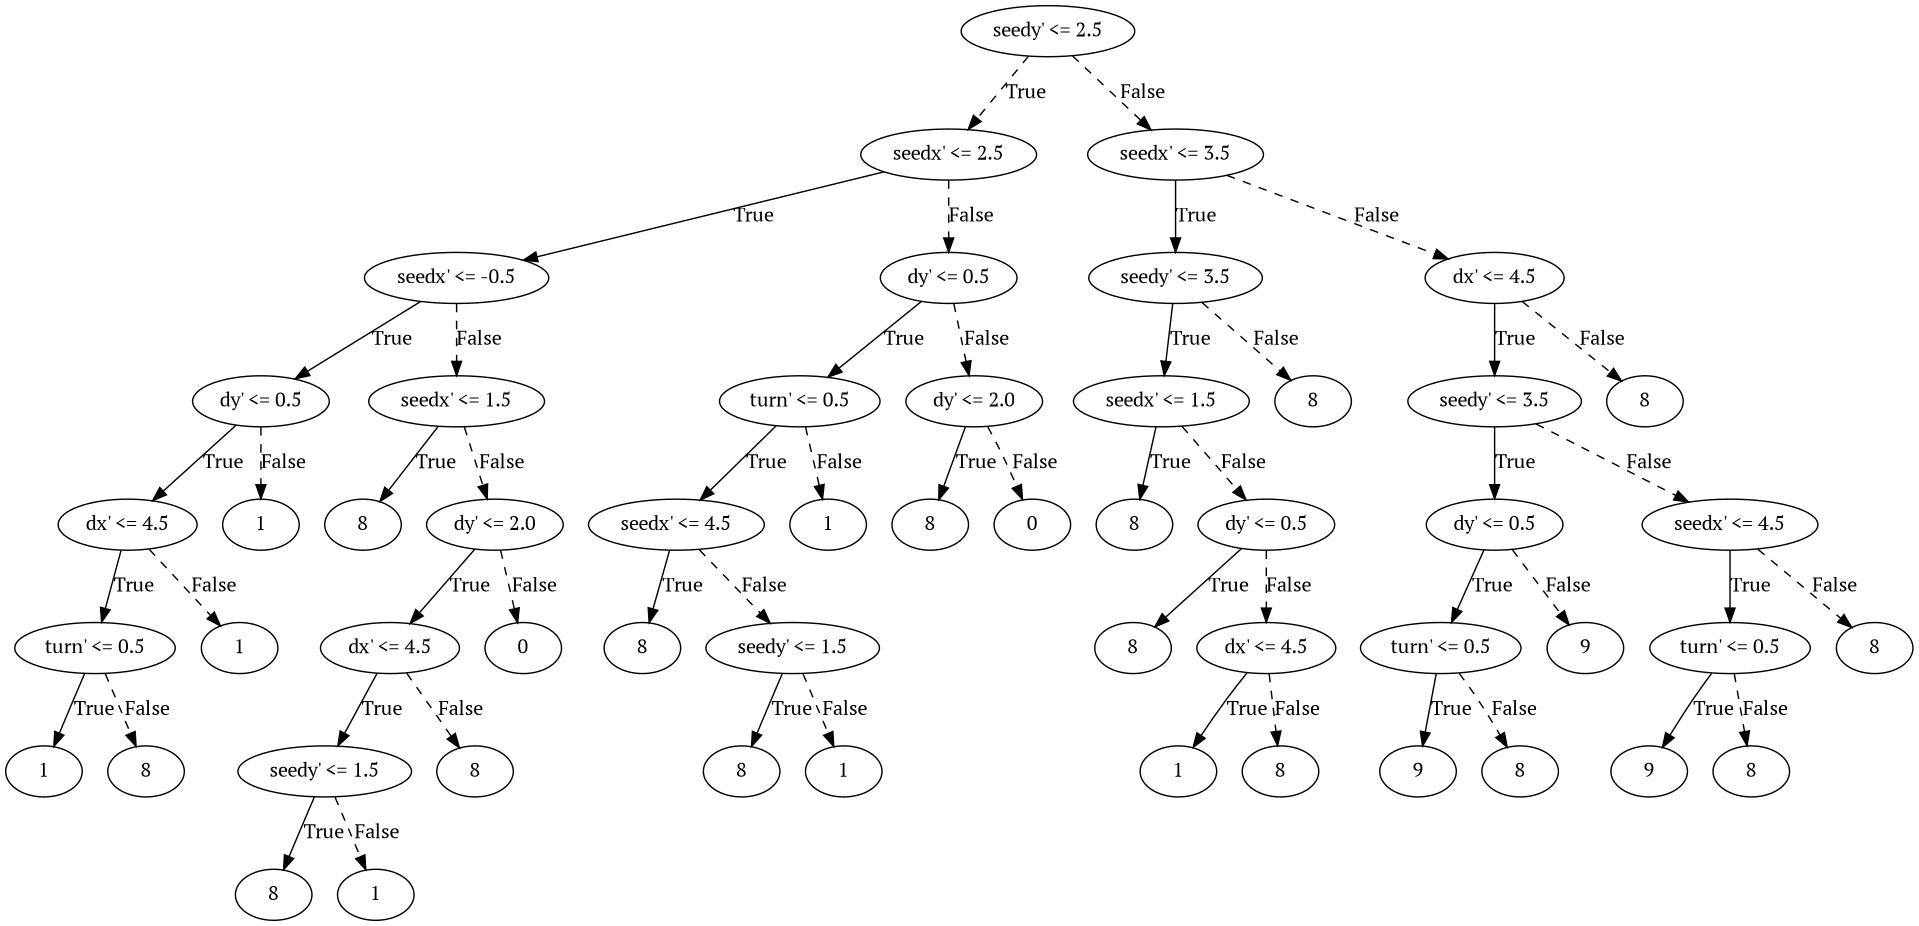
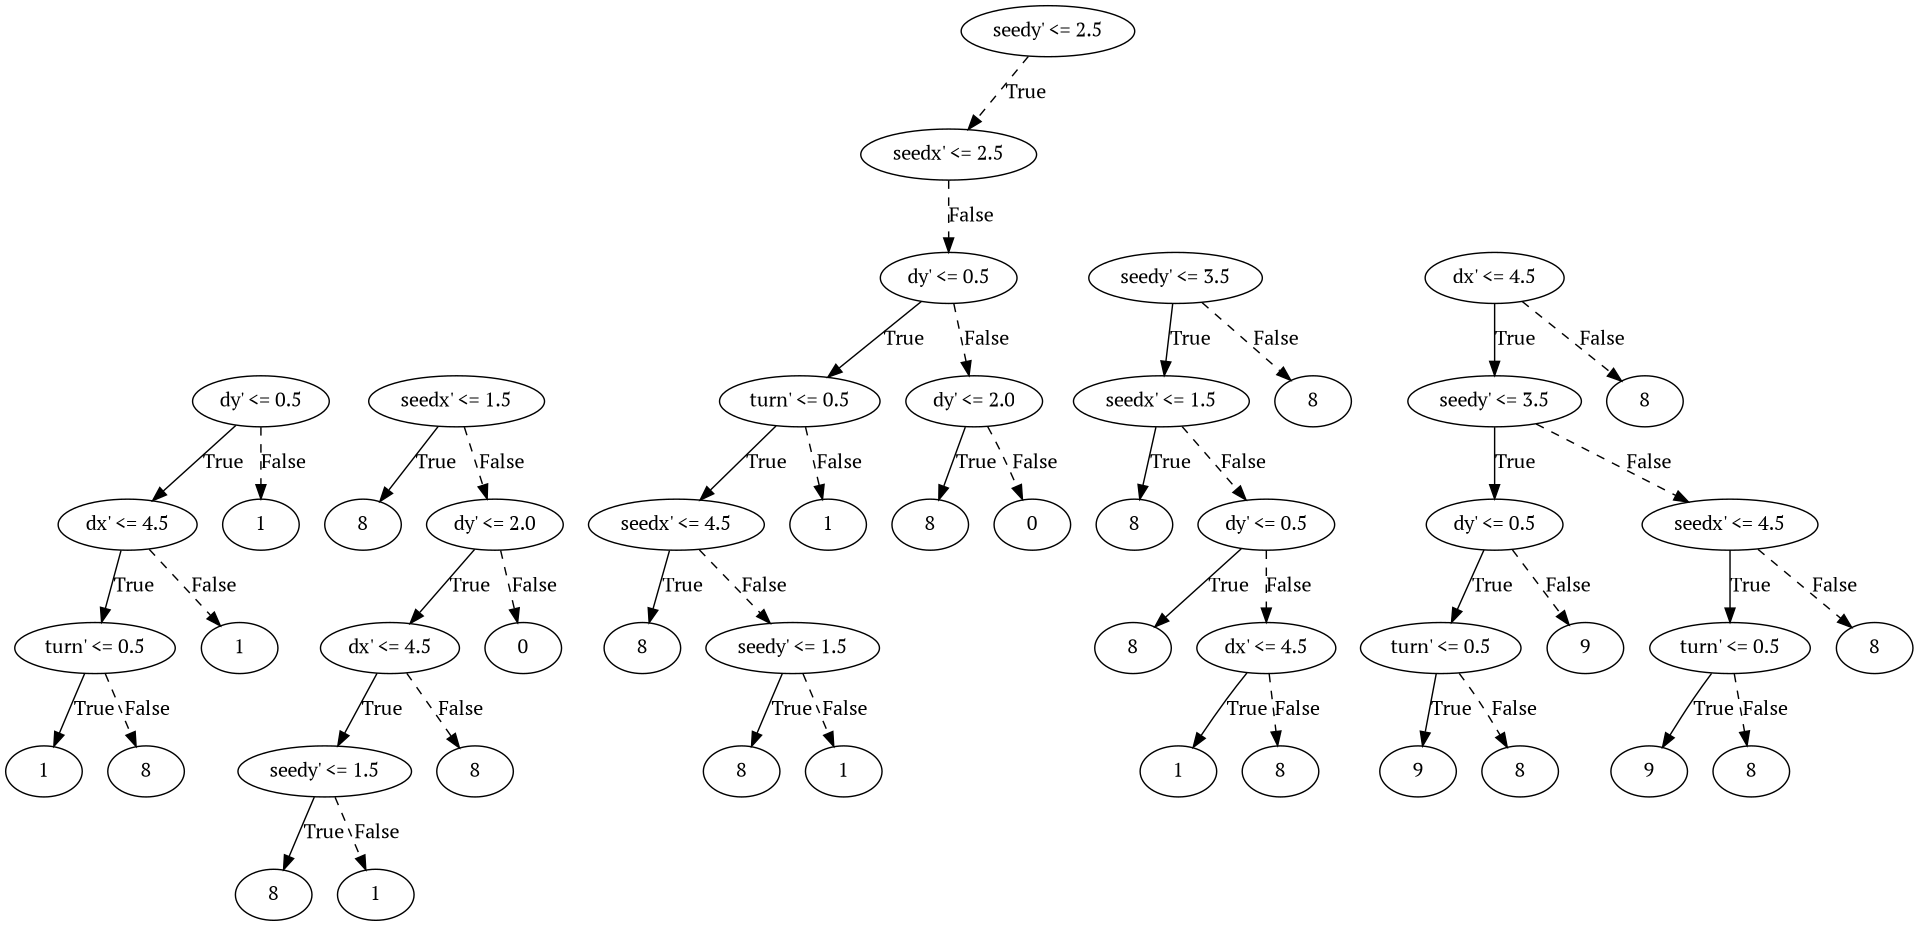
  digraph {
    fontname="PT Serif"
    node [fontname="PT Serif"]
    edge [fontname="PT Serif" style=dashed]
    n1 [label="seedy' <= 2.5"]
    n2 [label="seedx' <= 2.5"]
-   n3 [label="seedx' <= 3.5"]
-   n4 [label="seedx' <= -0.5"]
    n5 [label="dy' <= 0.5"]
    n6 [label="seedy' <= 3.5"]
    n7 [label="dx' <= 4.5"]
    n8 [label="dy' <= 0.5"]
    n9 [label="seedx' <= 1.5"]
    n10 [label="turn' <= 0.5"]
    n11 [label="dy' <= 2.0"]
    n12 [label="dx' <= 4.5"]
    n13 [label=1]
    n14 [label=8]
    n15 [label="dy' <= 2.0"]
    n16 [label="turn' <= 0.5"]
    n17 [label=1]
    n18 [label=1]
    n19 [label=8]
    n20 [label="dx' <= 4.5"]
    n21 [label=0]
    n22 [label="seedy' <= 1.5"]
    n23 [label=8]
    n24 [label=8]
    n25 [label=1]
    n26 [label="seedx' <= 4.5"]
    n27 [label=1]
    n28 [label=8]
    n29 [label=0]
    n30 [label=8]
    n31 [label="seedy' <= 1.5"]
    n32 [label=8]
    n33 [label=1]
    n34 [label="seedx' <= 1.5"]
    n35 [label=8]
    n36 [label="seedy' <= 3.5"]
    n37 [label=8]
    n38 [label=8]
    n39 [label="dy' <= 0.5"]
    n40 [label=8]
    n41 [label="dx' <= 4.5"]
    n42 [label=1]
    n43 [label=8]
    n44 [label="dy' <= 0.5"]
    n45 [label="seedx' <= 4.5"]
    n46 [label="turn' <= 0.5"]
    n47 [label=9]
    n48 [label="turn' <= 0.5"]
    n49 [label=8]
    n50 [label=9]
    n51 [label=8]
    n52 [label=9]
    n53 [label=8]
    n1 -> n2 [label=True]
-   n1 -> n3 [label=False]
-   n2 -> n4 [label=True style=""]
    n2 -> n5 [label=False]
-   n3 -> n6 [label=True style=""]
-   n3 -> n7 [label=False]
-   n4 -> n8 [label=True style=""]
-   n4 -> n9 [label=False]
    n5 -> n10 [label=True style=""]
    n5 -> n11 [label=False]
    n6 -> n34 [label=True style=""]
    n6 -> n35 [label=False]
    n7 -> n36 [label=True style=""]
    n7 -> n37 [label=False]
    n8 -> n12 [label=True style=""]
    n8 -> n13 [label=False]
    n9 -> n14 [label=True style=""]
    n9 -> n15 [label=False]
    n10 -> n26 [label=True style=""]
    n10 -> n27 [label=False]
    n11 -> n28 [label=True style=""]
    n11 -> n29 [label=False]
    n12 -> n16 [label=True style=""]
    n12 -> n17 [label=False]
    n15 -> n20 [label=True style=""]
    n15 -> n21 [label=False]
    n16 -> n18 [label=True style=""]
    n16 -> n19 [label=False]
    n20 -> n22 [label=True style=""]
    n20 -> n23 [label=False]
    n22 -> n24 [label=True style=""]
    n22 -> n25 [label=False]
    n26 -> n30 [label=True style=""]
    n26 -> n31 [label=False]
    n31 -> n32 [label=True style=""]
    n31 -> n33 [label=False]
    n34 -> n38 [label=True style=""]
    n34 -> n39 [label=False]
    n36 -> n44 [label=True style=""]
    n36 -> n45 [label=False]
    n39 -> n40 [label=True style=""]
    n39 -> n41 [label=False]
    n41 -> n42 [label=True style=""]
    n41 -> n43 [label=False]
    n44 -> n46 [label=True style=""]
    n44 -> n47 [label=False]
    n45 -> n48 [label=True style=""]
    n45 -> n49 [label=False]
    n46 -> n50 [label=True style=""]
    n46 -> n51 [label=False]
    n48 -> n52 [label=True style=""]
    n48 -> n53 [label=False]
  }
